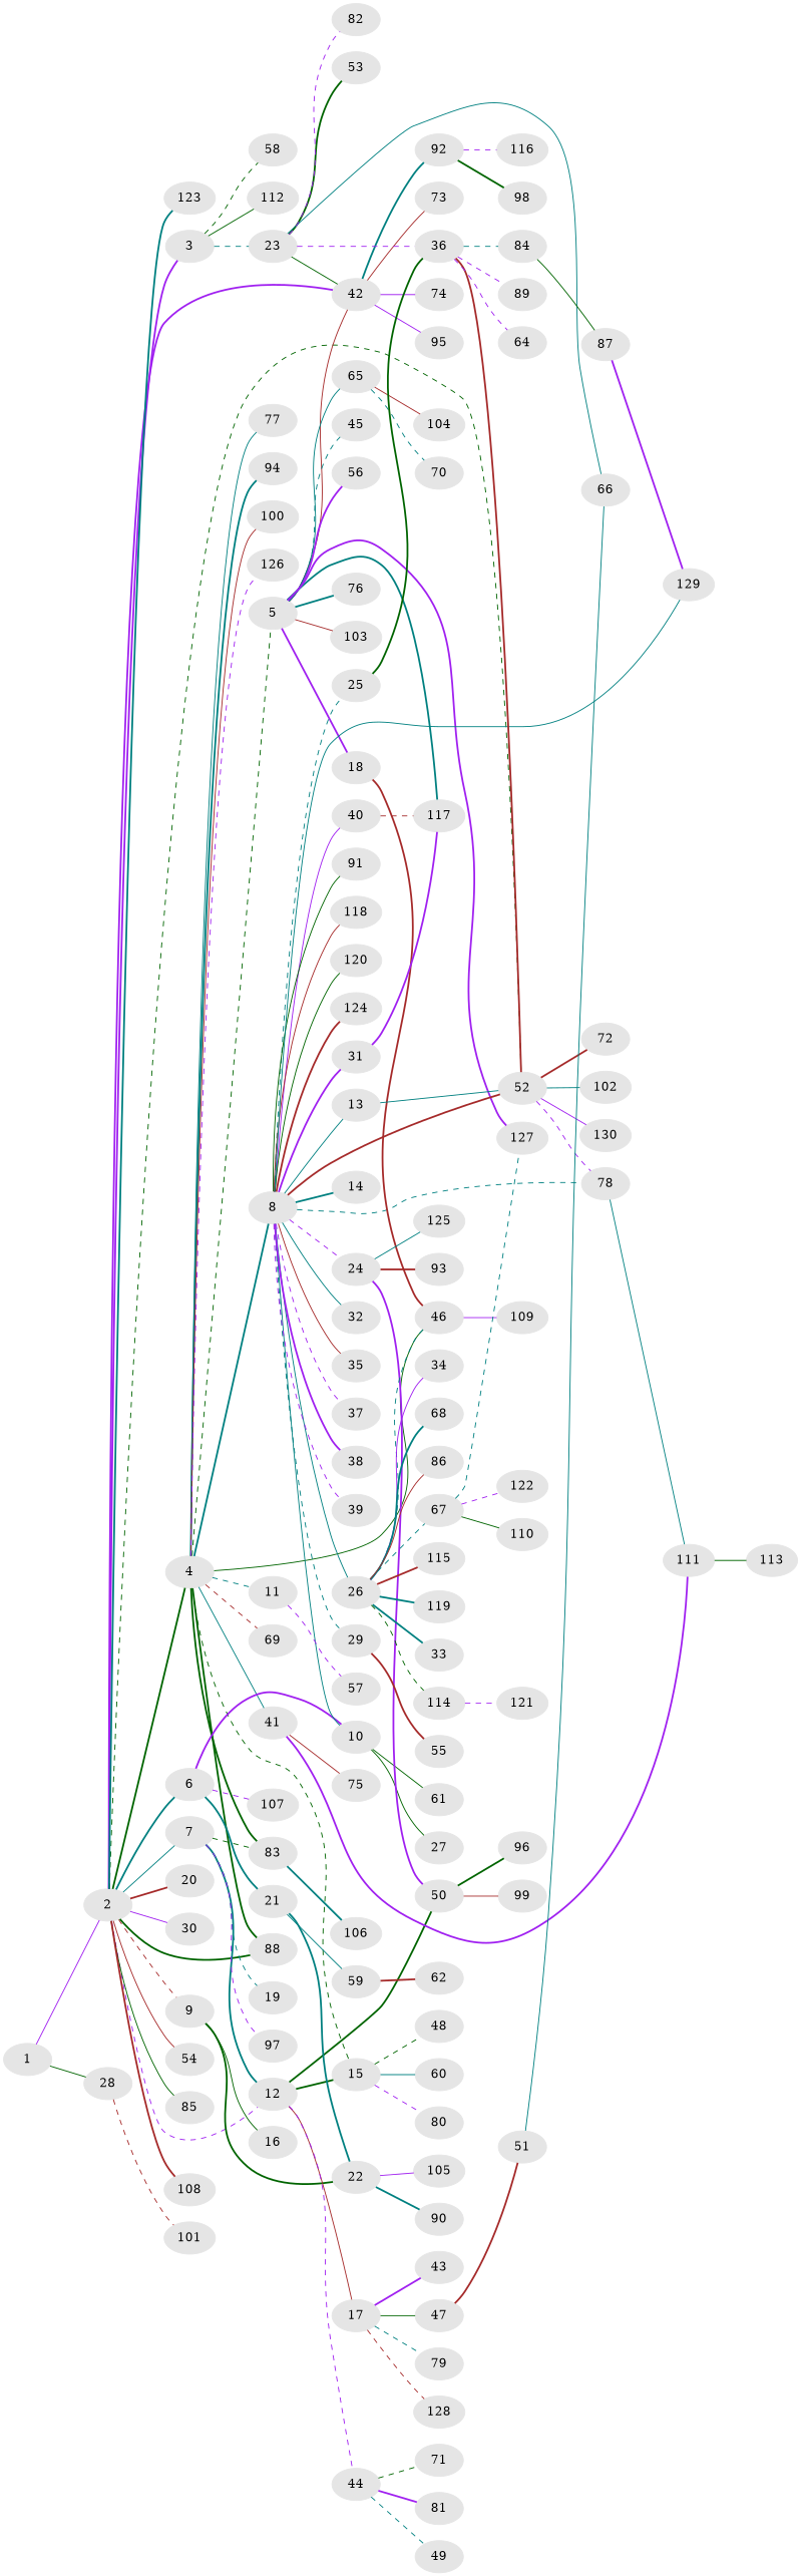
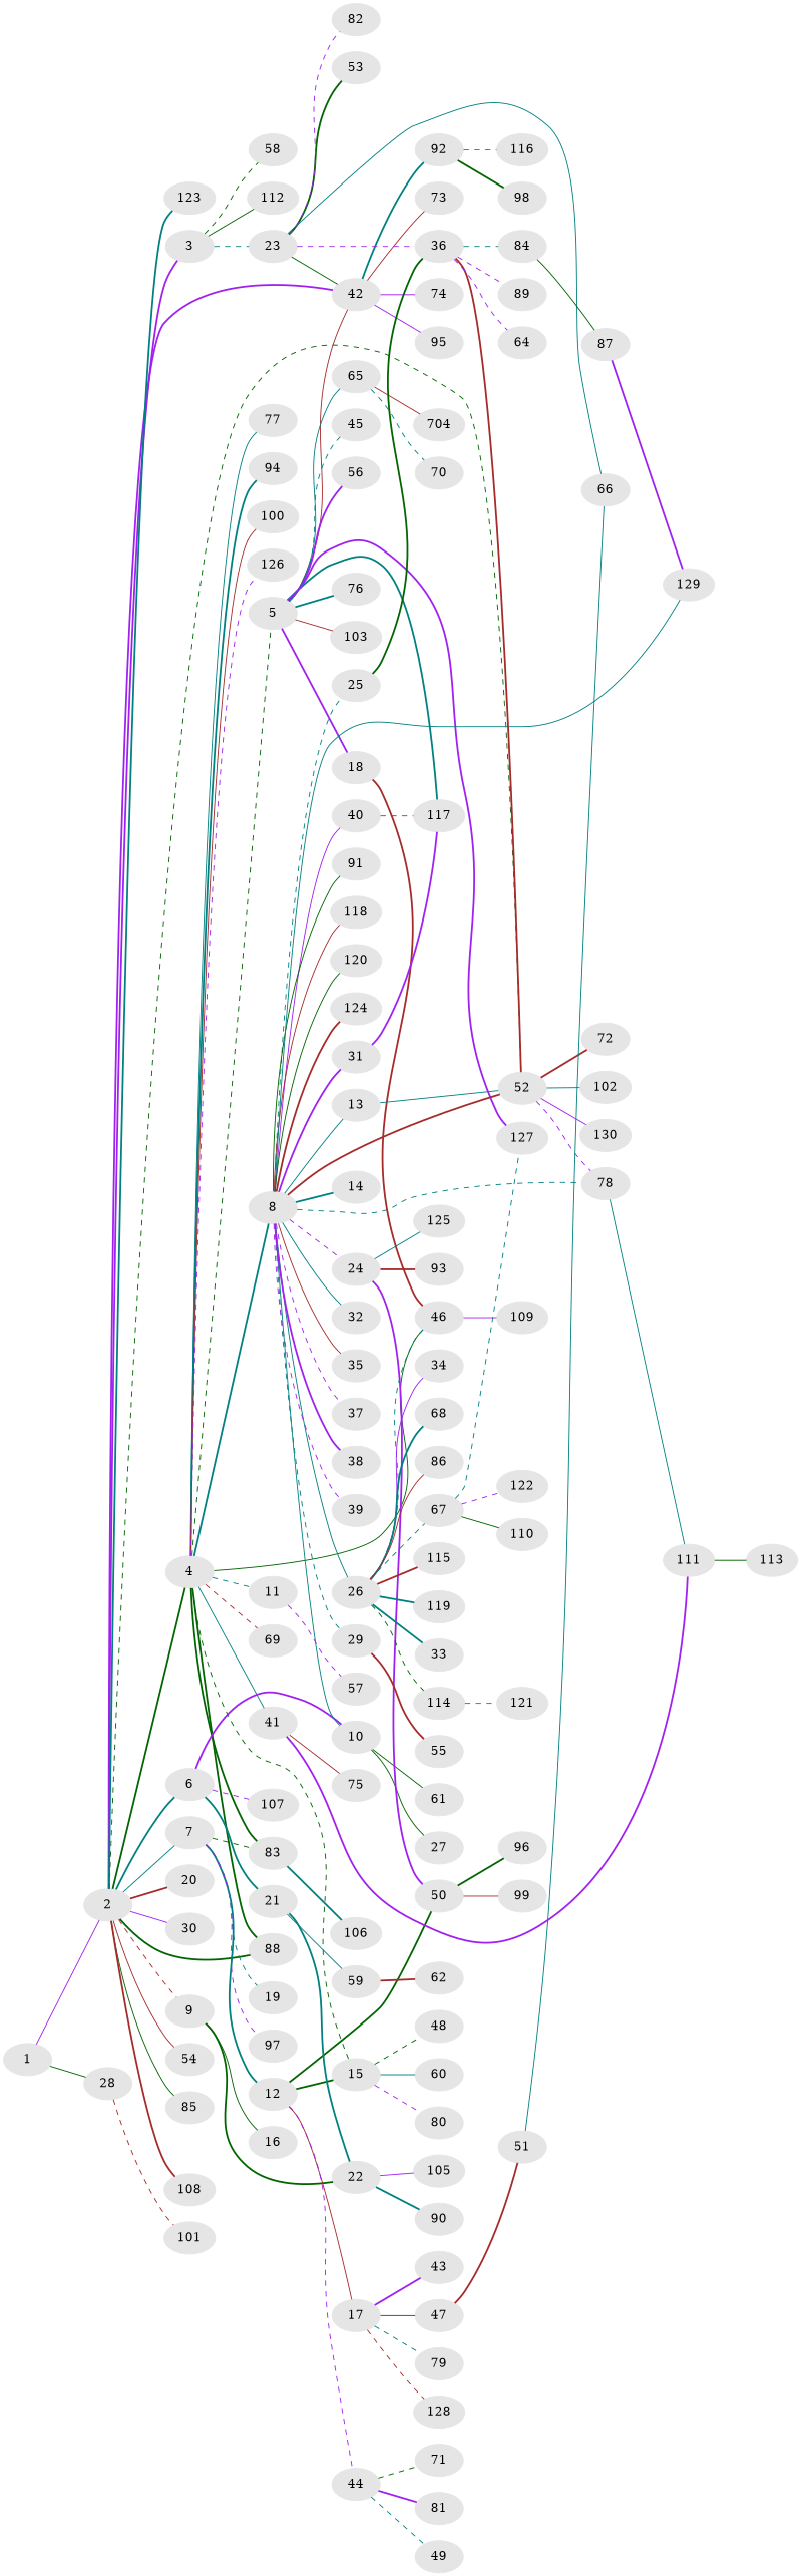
  graph {
    rankdir=LR
    node [color=gray90 style=filled]
    edge [color=teal style=bold]
    1
    2
    28
    3
    4
    6
    7
    9
    12
    20
    30
    42
    52
    54
    85
    88
    108
    123
    101
    23
    58
    112
    5
    8
    11
    15
    41
    46
    69
    77
    83
    94
    100
    126
    10
    21
    107
    19
    97
    16
    22
    17
    44
    50
    73
    74
    92
    95
    78
    72
    102
    130
    36
    53
    66
    82
    18
    45
    56
    65
    76
    103
    117
    127
    13
    14
    24
    25
    26
    29
    31
    32
    35
    37
    38
    39
    40
    91
    118
    120
    124
    129
    57
    48
    60
    80
    75
    111
    109
    106
    70
-   104
+   104 [label=704]
    27
    61
    59
    93
    125
    33
    34
    67
    68
    86
    114
    115
    119
    55
    90
    105
    43
    47
    79
    128
    49
    71
    81
    96
    99
    51
    62
    64
    84
    89
    110
    122
    121
    87
    113
    98
    116
    1 -- 2 [color=purple style=solid]
    1 -- 28 [color=darkgreen style=solid]
    2 -- 3 [color=purple]
    2 -- 4 [color=darkgreen]
    2 -- 6
    2 -- 7 [style=solid]
    2 -- 9 [color=brown style=dashed]
-   2 -- 12 [color=purple style=dashed]
    2 -- 20 [color=brown]
    2 -- 30 [color=purple style=solid]
    2 -- 42 [color=purple]
    2 -- 52 [color=darkgreen style=dashed]
    2 -- 54 [color=brown style=solid]
    2 -- 85 [color=darkgreen style=solid]
    2 -- 88 [color=darkgreen]
    2 -- 108 [color=brown]
    2 -- 123
    28 -- 101 [color=brown style=dashed]
    3 -- 23 [style=dashed]
    3 -- 58 [color=darkgreen style=dashed]
    3 -- 112 [color=darkgreen style=solid]
    4 -- 88 [color=darkgreen]
    4 -- 5 [color=darkgreen style=dashed]
    4 -- 8
    4 -- 11 [style=dashed]
    4 -- 15 [color=darkgreen style=dashed]
    4 -- 41 [style=solid]
    4 -- 46 [color=darkgreen style=solid]
    4 -- 69 [color=brown style=dashed]
    4 -- 77 [style=solid]
    4 -- 83 [color=darkgreen]
    4 -- 94
    4 -- 100 [color=brown style=solid]
    4 -- 126 [color=purple style=dashed]
    6 -- 10 [color=purple]
    6 -- 21
    6 -- 107 [color=purple style=dashed]
    7 -- 12
    7 -- 83 [color=darkgreen style=dashed]
    7 -- 19 [style=dashed]
    7 -- 97 [color=purple style=dashed]
    9 -- 16 [color=darkgreen style=solid]
    9 -- 22 [color=darkgreen]
    12 -- 15 [color=darkgreen]
    12 -- 17 [color=brown style=solid]
    12 -- 44 [color=purple style=dashed]
    12 -- 50 [color=darkgreen]
    42 -- 73 [color=brown style=solid]
    42 -- 74 [color=purple style=solid]
    42 -- 92
    42 -- 95 [color=purple style=solid]
    52 -- 78 [color=purple style=dashed]
    52 -- 72 [color=brown]
    52 -- 102 [style=solid]
    52 -- 130 [color=purple style=solid]
    23 -- 42 [color=darkgreen style=solid]
    23 -- 36 [color=purple style=dashed]
    23 -- 53 [color=darkgreen]
    23 -- 66 [style=solid]
    23 -- 82 [color=purple style=dashed]
    5 -- 42 [color=brown style=solid]
    5 -- 18 [color=purple]
    5 -- 45 [style=dashed]
    5 -- 56 [color=purple]
    5 -- 65 [style=solid]
    5 -- 76
    5 -- 103 [color=brown style=solid]
    5 -- 117
    5 -- 127 [color=purple]
    8 -- 52 [color=brown]
    8 -- 10 [style=solid]
    8 -- 78 [style=dashed]
    8 -- 13 [style=solid]
    8 -- 14
    8 -- 24 [color=purple style=dashed]
    8 -- 25 [style=dashed]
    8 -- 26 [style=solid]
    8 -- 29 [style=dashed]
    8 -- 31 [color=purple]
    8 -- 32 [style=solid]
    8 -- 35 [color=brown style=solid]
    8 -- 37 [color=purple style=dashed]
    8 -- 38 [color=purple]
    8 -- 39 [color=purple style=dashed]
    8 -- 40 [color=purple style=solid]
    8 -- 91 [color=darkgreen style=solid]
    8 -- 118 [color=brown style=solid]
    8 -- 120 [color=darkgreen style=solid]
    8 -- 124 [color=brown]
    8 -- 129 [style=solid]
    11 -- 57 [color=purple style=dashed]
    15 -- 48 [color=darkgreen style=dashed]
    15 -- 60 [style=solid]
    15 -- 80 [color=purple style=dashed]
    41 -- 75 [color=brown style=solid]
    41 -- 111 [color=purple]
    46 -- 109 [color=purple style=solid]
    83 -- 106
    10 -- 27 [color=darkgreen style=solid]
    10 -- 61 [color=darkgreen style=solid]
    21 -- 22
    21 -- 59 [style=solid]
    22 -- 90
    22 -- 105 [color=purple style=solid]
    17 -- 43 [color=purple]
    17 -- 47 [color=darkgreen style=solid]
    17 -- 79 [style=dashed]
    17 -- 128 [color=brown style=dashed]
    44 -- 49 [style=dashed]
    44 -- 71 [color=darkgreen style=dashed]
    44 -- 81 [color=purple]
    50 -- 96 [color=darkgreen]
    50 -- 99 [color=brown style=solid]
    92 -- 98 [color=darkgreen]
    92 -- 116 [color=purple style=dashed]
    78 -- 111 [style=solid]
    36 -- 52 [color=brown]
    36 -- 64 [color=purple style=dashed]
    36 -- 84 [style=dashed]
    36 -- 89 [color=purple style=dashed]
    18 -- 46 [color=brown]
    65 -- 70 [style=dashed]
    65 -- 104 [color=brown style=solid]
    13 -- 52 [style=solid]
    24 -- 50 [color=purple]
    24 -- 93 [color=brown]
    24 -- 125 [style=solid]
    25 -- 36 [color=darkgreen]
    26 -- 46 [style=dashed]
    26 -- 33
    26 -- 34 [color=purple style=solid]
    26 -- 67 [style=dashed]
    26 -- 68
    26 -- 86 [color=brown style=solid]
    26 -- 114 [color=darkgreen style=dashed]
    26 -- 115 [color=brown]
    26 -- 119
    29 -- 55 [color=brown]
    31 -- 117 [color=purple]
    40 -- 117 [color=brown style=dashed]
    111 -- 113 [color=darkgreen style=solid]
    59 -- 62 [color=brown]
    67 -- 127 [style=dashed]
    67 -- 110 [color=darkgreen style=solid]
    67 -- 122 [color=purple style=dashed]
    114 -- 121 [color=purple style=dashed]
    47 -- 51 [color=brown]
    51 -- 66 [style=solid]
    84 -- 87 [color=darkgreen style=solid]
    87 -- 129 [color=purple]
  }
